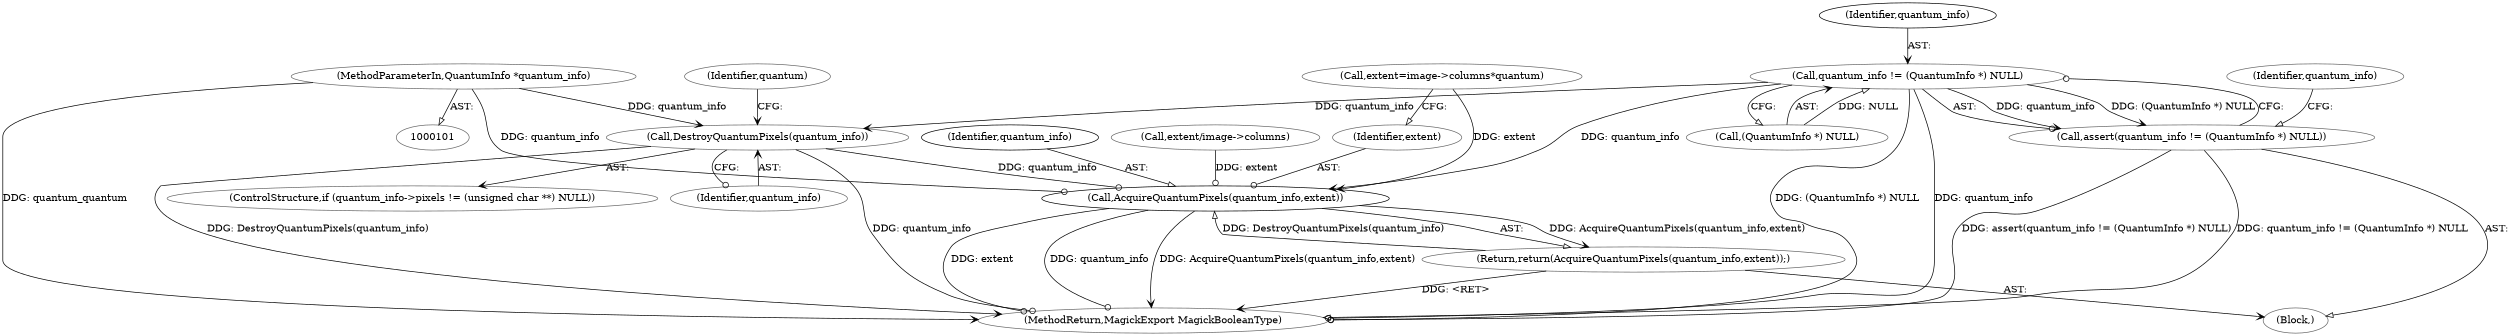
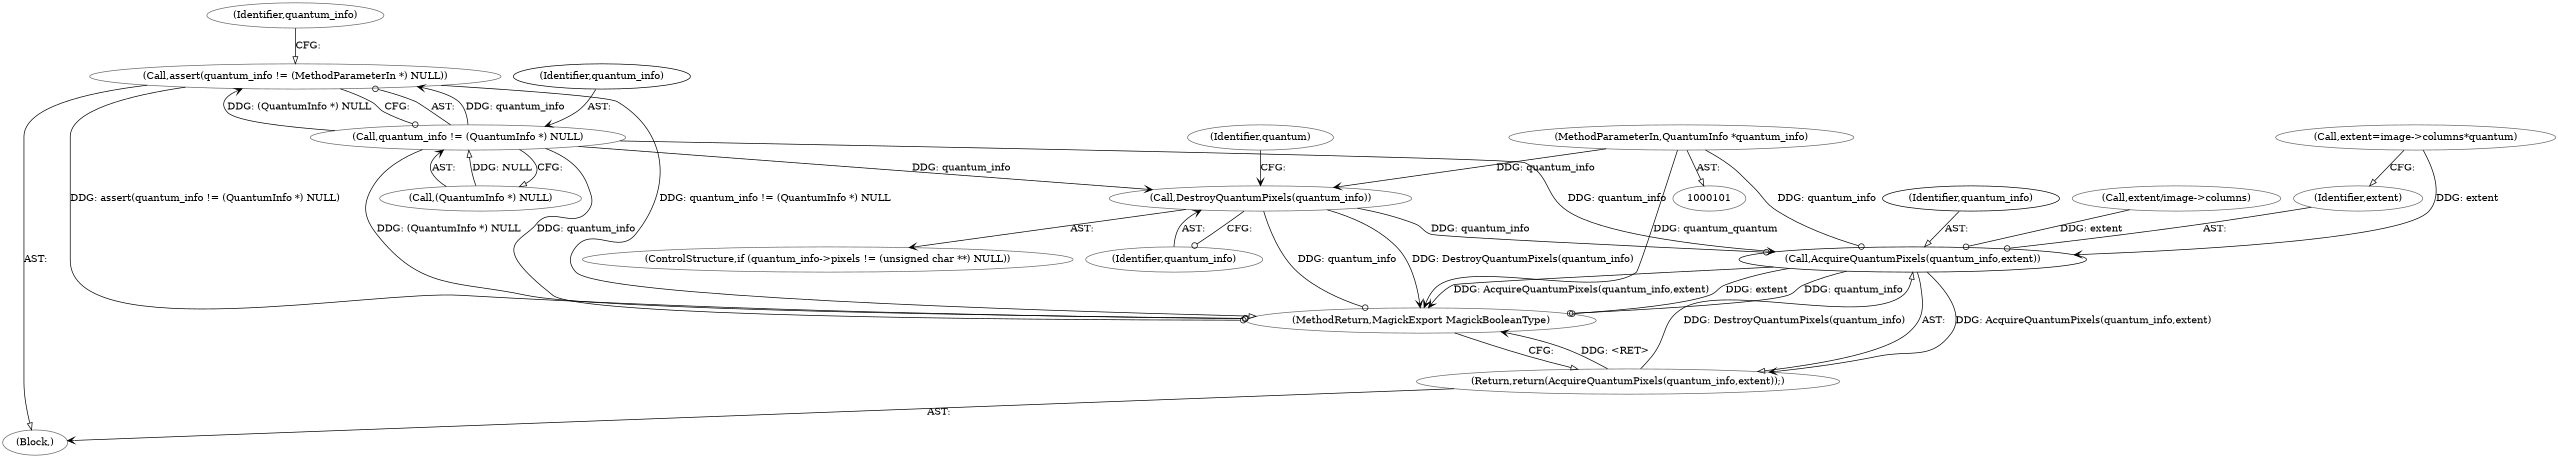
  digraph {
    node [color=gray40]
    edge [arrowhead=vee]
    n1 [label="(MethodParameterIn,QuantumInfo *quantum_info)"]
    n2 [label="(Call,DestroyQuantumPixels(quantum_info))"]
    n3 [color=black label="(Call,AcquireQuantumPixels(quantum_info,extent))"]
    n4 [label="(MethodReturn,MagickExport MagickBooleanType)"]
    1000101
    n6 [label="(Call,quantum_info != (QuantumInfo *) NULL)"]
-   n7 [label="(Call,assert(quantum_info != (QuantumInfo *) NULL))"]
+   n7 [label="(Call,assert(quantum_info != (MethodParameterIn *) NULL))"]
    n8 [label="(Call,(QuantumInfo *) NULL)"]
    n9 [label="(ControlStructure,if (quantum_info->pixels != (unsigned char **) NULL))"]
    n10 [label="(Identifier,quantum_info)"]
    n11 [label="(Return,return(AcquireQuantumPixels(quantum_info,extent));)"]
    n12 [label="(Block,)"]
    n13 [label="(Identifier,extent)"]
    n14 [label="(Call,extent=image->columns*quantum)"]
    n15 [label="(Identifier,quantum)"]
    n16 [label="(Identifier,quantum_info)"]
    n17 [color=black label="(Identifier,quantum_info)"]
    n18 [color=black label="(Identifier,quantum_info)"]
    n19 [label="(Call,extent/image->columns)"]
    n1 -> n2 [label="DDG: quantum_info"]
    n1 -> n3 [arrowhead=odot label="DDG: quantum_info"]
    n1 -> n4 [label="DDG: quantum_quantum"]
    n1 -> 1000101 [arrowhead=onormal label="AST: "]
    n2 -> n3 [arrowhead=odot label="DDG: quantum_info"]
    n2 -> n4 [arrowhead=odot label="DDG: quantum_info"]
    n2 -> n4 [label="DDG: DestroyQuantumPixels(quantum_info)"]
    n2 -> n9 [label="AST: "]
    n2 -> n10 [arrowhead=odot label="CFG: "]
    n3 -> n4 [label="DDG: AcquireQuantumPixels(quantum_info,extent)"]
    n3 -> n4 [arrowhead=odot label="DDG: extent"]
    n3 -> n4 [arrowhead=odot label="DDG: quantum_info"]
    n3 -> n11 [arrowhead=onormal label="AST: "]
    n3 -> n11 [label="DDG: AcquireQuantumPixels(quantum_info,extent)"]
+   n4 -> n11 [arrowhead=onormal label="CFG: "]
    n6 -> n2 [label="DDG: quantum_info"]
    n6 -> n3 [label="DDG: quantum_info"]
    n6 -> n4 [arrowhead=odot label="DDG: (QuantumInfo *) NULL"]
    n6 -> n4 [arrowhead=odot label="DDG: quantum_info"]
    n6 -> n7 [arrowhead=odot label="AST: "]
    n6 -> n7 [label="DDG: quantum_info"]
    n6 -> n7 [label="DDG: (QuantumInfo *) NULL"]
    n6 -> n8 [arrowhead=onormal label="CFG: "]
    n7 -> n4 [arrowhead=odot label="DDG: assert(quantum_info != (QuantumInfo *) NULL)"]
    n7 -> n4 [arrowhead=onormal label="DDG: quantum_info != (QuantumInfo *) NULL"]
    n7 -> n6 [arrowhead=odot label="CFG: "]
    n7 -> n12 [arrowhead=onormal label="AST: "]
    n8 -> n6 [label="AST: "]
    n8 -> n6 [arrowhead=onormal label="DDG: NULL"]
    n10 -> n2 [label="AST: "]
    n11 -> n3 [arrowhead=onormal label="DDG: DestroyQuantumPixels(quantum_info)"]
    n11 -> n4 [label="DDG: <RET>"]
    n11 -> n12 [label="AST: "]
    n13 -> n3 [arrowhead=odot label="AST: "]
    n14 -> n3 [label="DDG: extent"]
    n14 -> n13 [arrowhead=onormal label="CFG: "]
    n15 -> n2 [label="CFG: "]
    n16 -> n7 [arrowhead=onormal label="CFG: "]
    n17 -> n6 [label="AST: "]
    n18 -> n3 [arrowhead=onormal label="AST: "]
    n19 -> n3 [arrowhead=odot label="DDG: extent"]
  }
